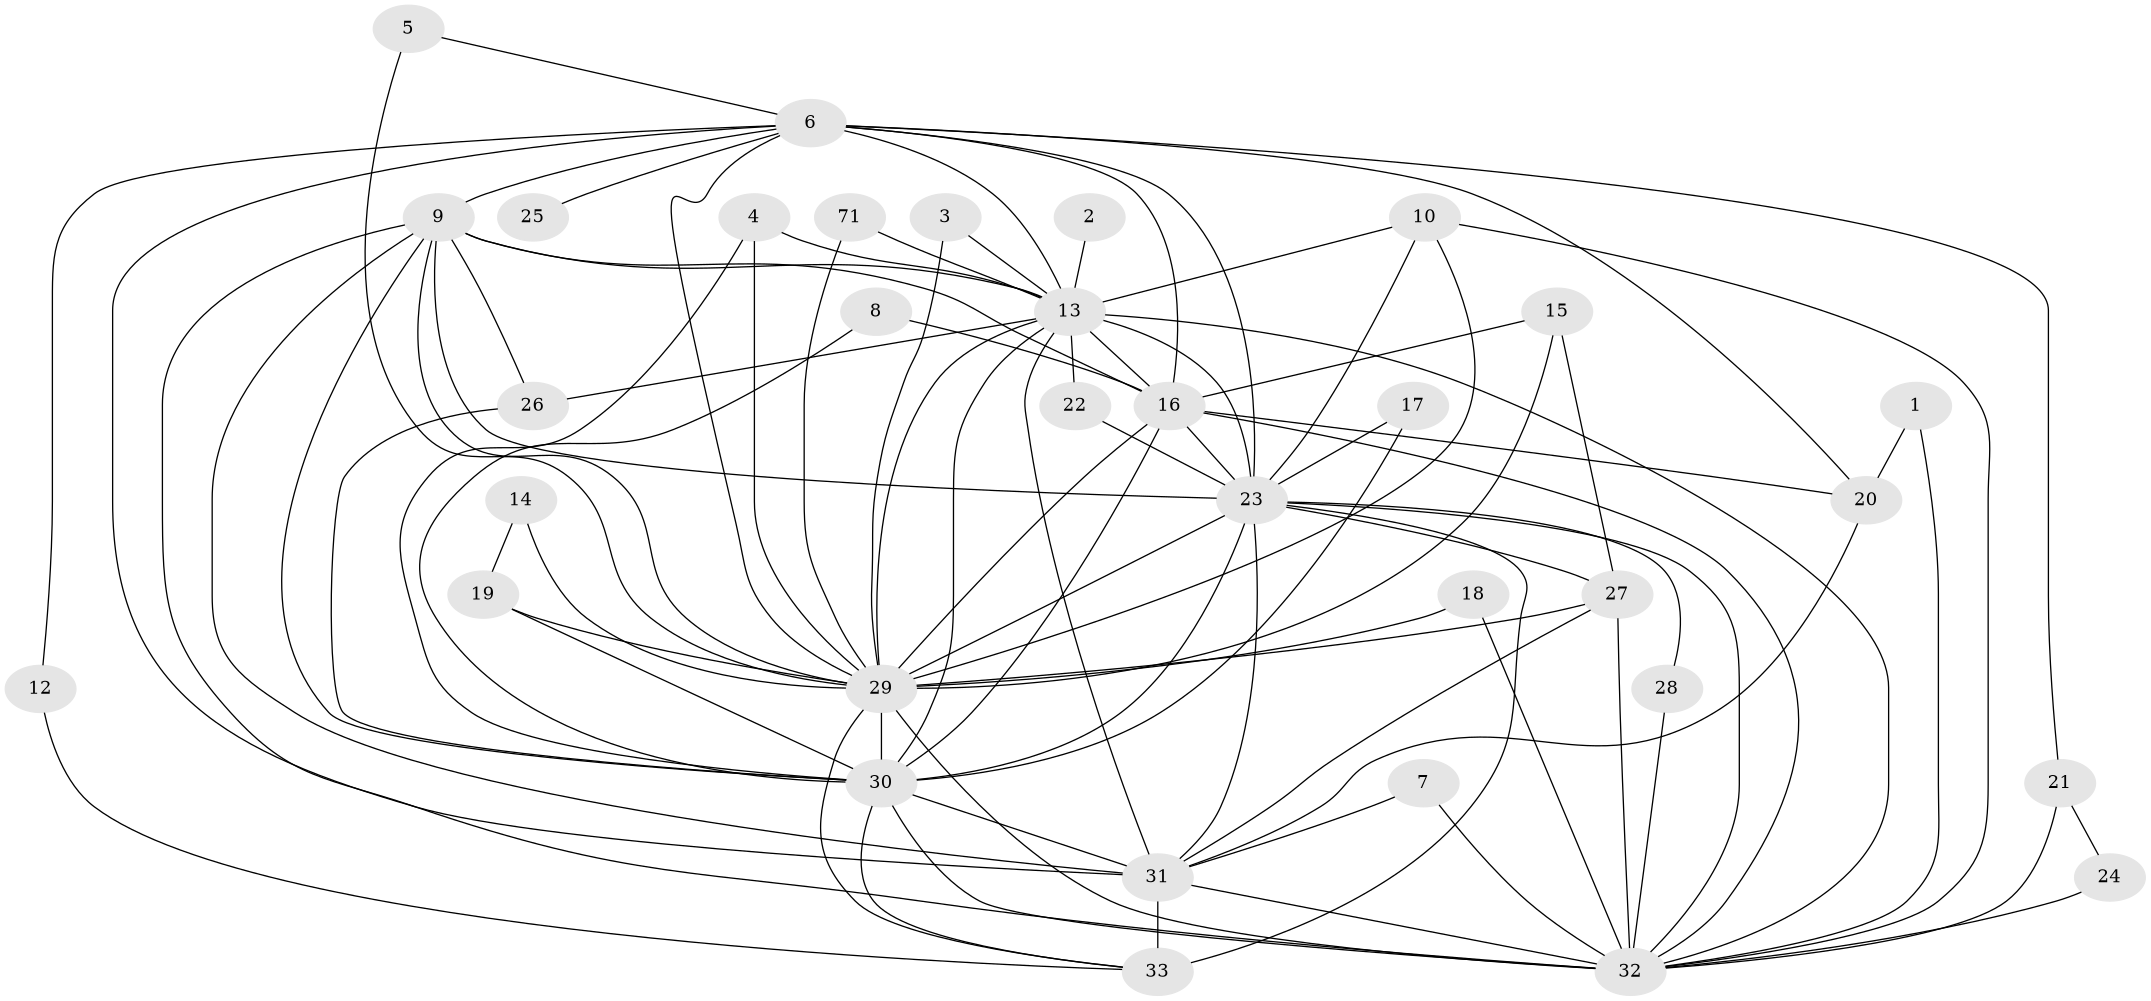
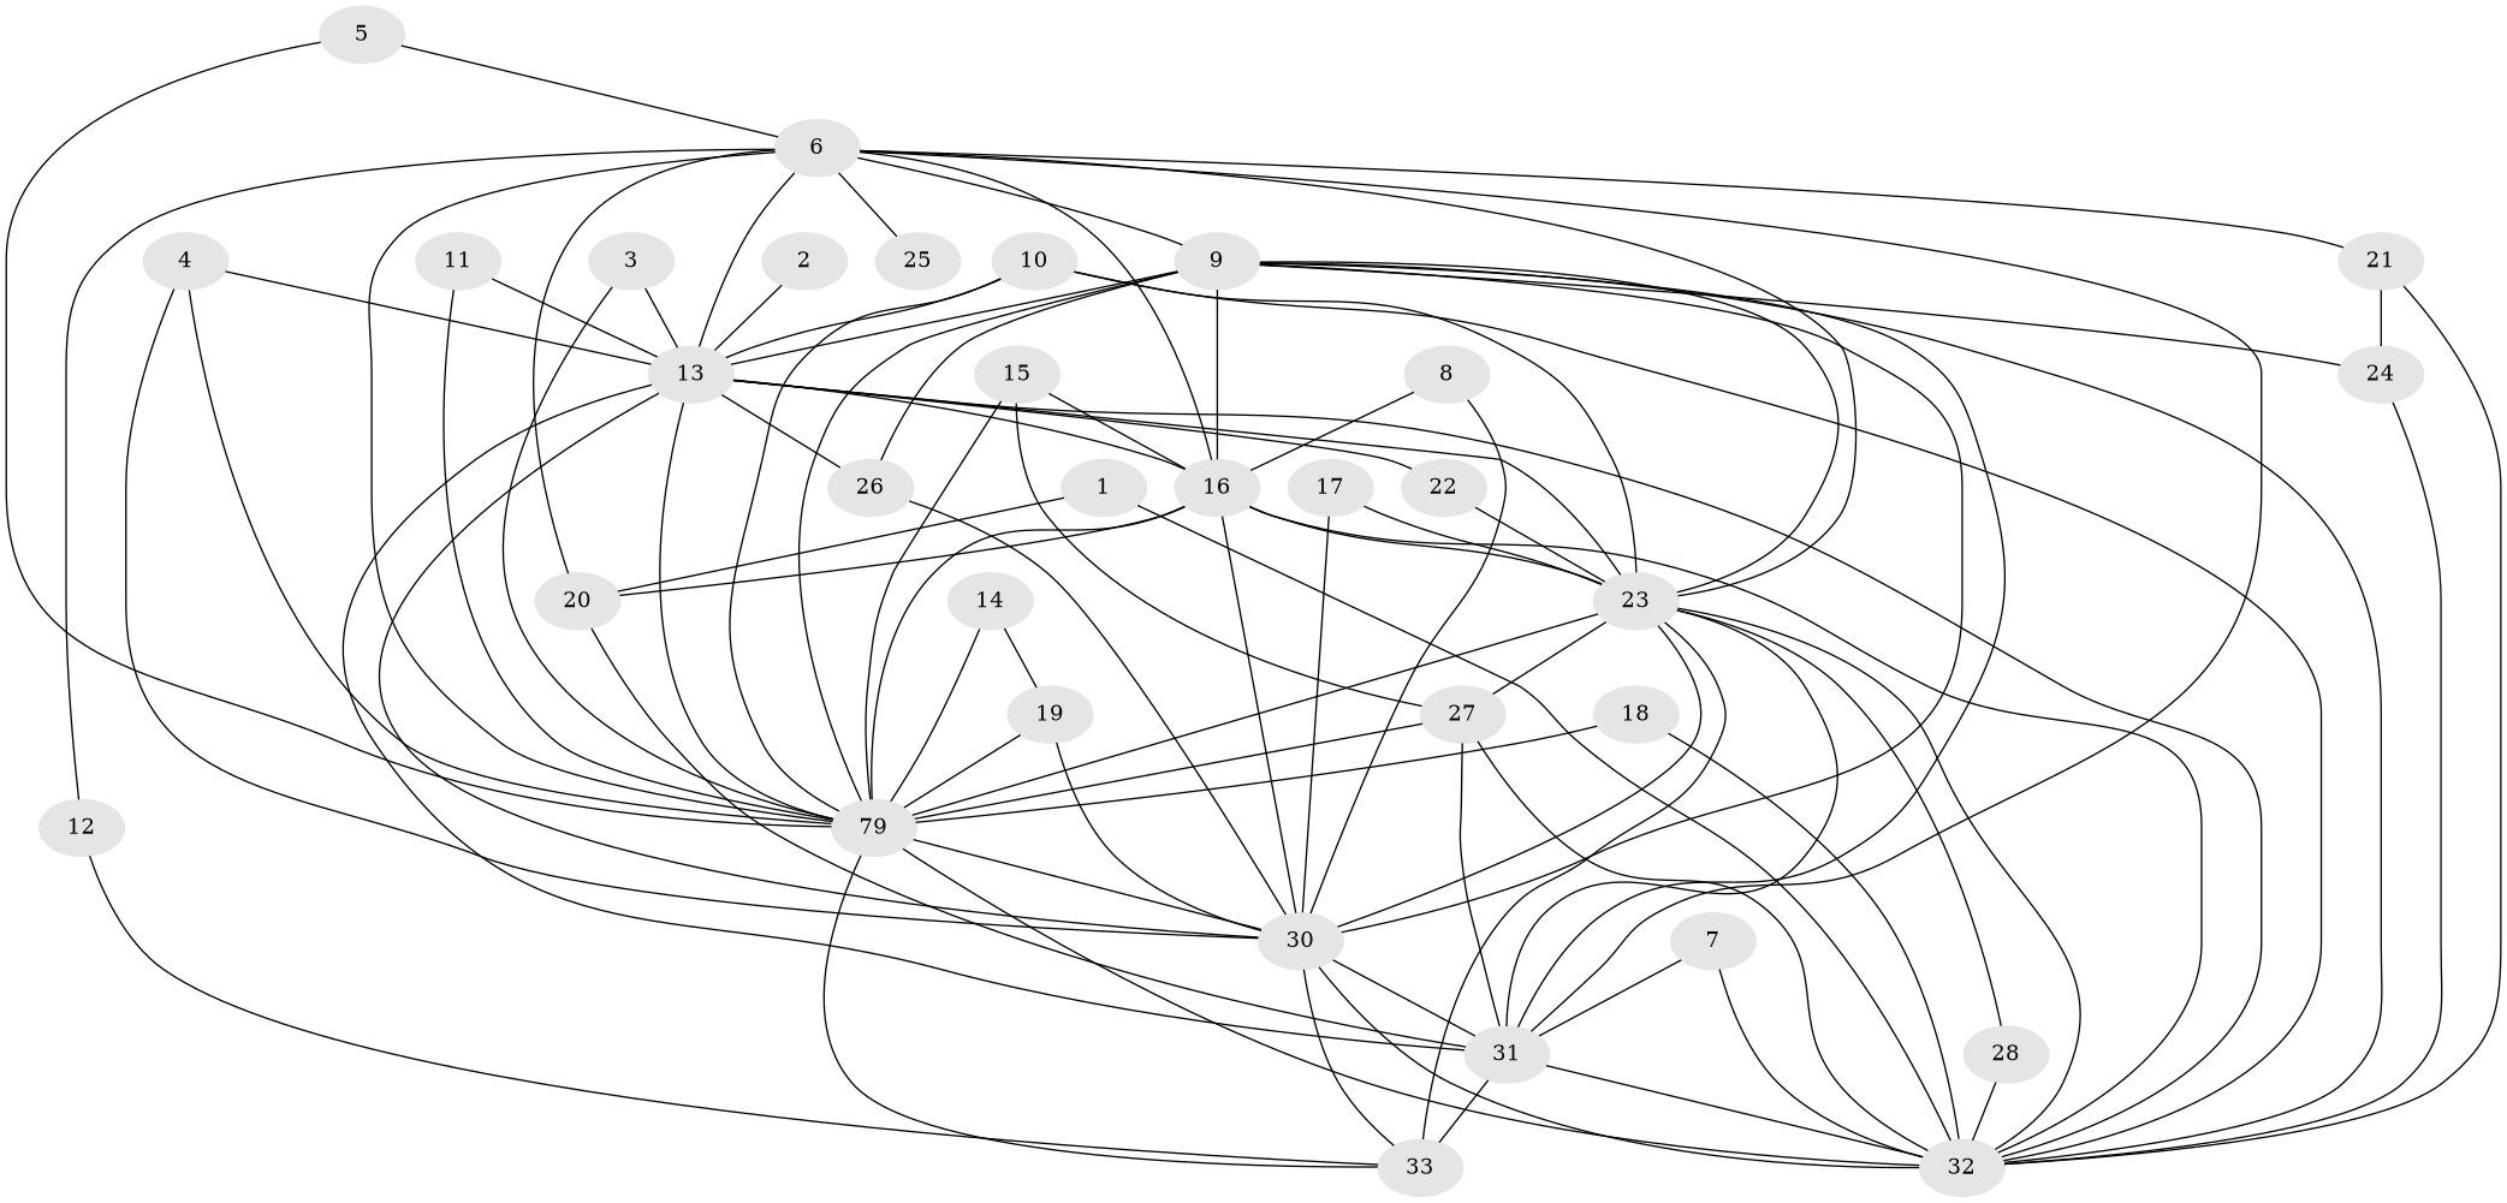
  graph {
    node [color=gray90 style=filled]
    edge [weight=1.0]
    1
    20
    32
    31
    2
    13
-   29
+   29 [label=79]
    30
    16
    23
    22
    26
    3
    33
    4
    5
    6
    9
    12
    21
    25
    24
    27
    28
    7
    8
    15
    10
-   11 [label=71]
+   11
    14
    19
    17
    18
    1 -- 20
    1 -- 32
    20 -- 31
    31 -- 32
    31 -- 33 [weight=3.0]
    2 -- 13 [weight=2.0]
    13 -- 32 [weight=2.0]
    13 -- 31
    13 -- 29 [weight=2.0]
    13 -- 30
    13 -- 16 [weight=2.0]
    13 -- 23 [weight=2.0]
    13 -- 22
    13 -- 26
    29 -- 32 [weight=2.0]
    29 -- 30 [weight=2.0]
    29 -- 33
    30 -- 32
    30 -- 31 [weight=2.0]
    30 -- 33
    16 -- 20
    16 -- 32
    16 -- 29 [weight=3.0]
    16 -- 30
    16 -- 23
    23 -- 32
    23 -- 31
    23 -- 29 [weight=3.0]
    23 -- 30
    23 -- 33
    23 -- 27
    23 -- 28
    22 -- 23
    26 -- 30
    3 -- 13
    3 -- 29
    4 -- 13
    4 -- 29
    4 -- 30
    5 -- 29
    5 -- 6
    6 -- 20
    6 -- 31
    6 -- 13 [weight=2.0]
    6 -- 29 [weight=2.0]
    6 -- 16 [weight=2.0]
    6 -- 23
    6 -- 9
    6 -- 12
    6 -- 21
    6 -- 25
    9 -- 32
    9 -- 31
    9 -- 13 [weight=2.0]
    9 -- 29 [weight=2.0]
    9 -- 30 [weight=2.0]
    9 -- 16 [weight=2.0]
    9 -- 23
    9 -- 26
+   9 -- 24
    12 -- 33
    21 -- 32
    21 -- 24
    24 -- 32
    27 -- 32 [weight=2.0]
    27 -- 31
    27 -- 29
    28 -- 32
    7 -- 32
    7 -- 31
    8 -- 30
    8 -- 16
    15 -- 29
    15 -- 16
    15 -- 27
    10 -- 32
    10 -- 13
    10 -- 29
    10 -- 23
    11 -- 13
    11 -- 29
    14 -- 29
    14 -- 19
    19 -- 29
    19 -- 30
    17 -- 30
    17 -- 23
    18 -- 32
    18 -- 29
  }
